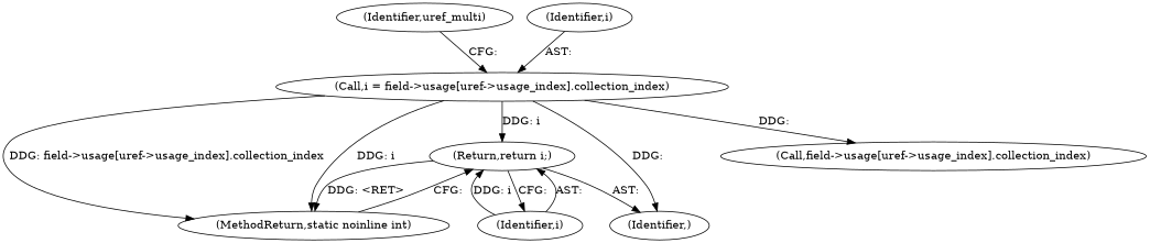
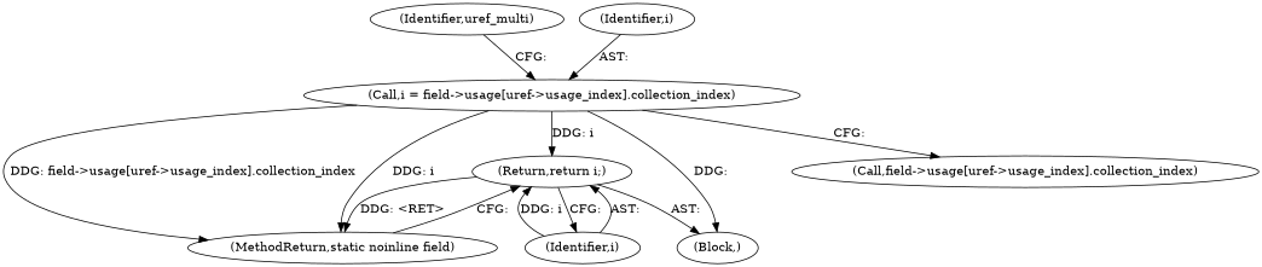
  digraph {
    n1 [label="(Call,i = field->usage[uref->usage_index].collection_index)"]
    n2 [label="(Return,return i;)"]
    n3 [label="(Call,field->usage[uref->usage_index].collection_index)"]
-   n4 [label="(MethodReturn,static noinline int)"]
-   n5 [label="(Identifier,)"]
+   n4 [label="(MethodReturn,static noinline field)"]
+   n5 [label="(Block,)"]
    n6 [label="(Identifier,i)"]
    n7 [label="(Identifier,uref_multi)"]
    n8 [label="(Identifier,i)"]
    n1 -> n2 [label="DDG: i"]
-   n1 -> n3 [label="DDG: "]
+   n1 -> n3 [label="CFG: "]
    n1 -> n4 [label="DDG: i"]
    n1 -> n4 [label="DDG: field->usage[uref->usage_index].collection_index"]
    n1 -> n5 [label="DDG: "]
    n2 -> n4 [label="DDG: <RET>"]
    n2 -> n5 [label="AST: "]
    n2 -> n6 [label="CFG: "]
    n4 -> n2 [label="CFG: "]
    n6 -> n2 [label="AST: "]
    n6 -> n2 [label="DDG: i"]
    n7 -> n1 [label="CFG: "]
    n8 -> n1 [label="AST: "]
  }
